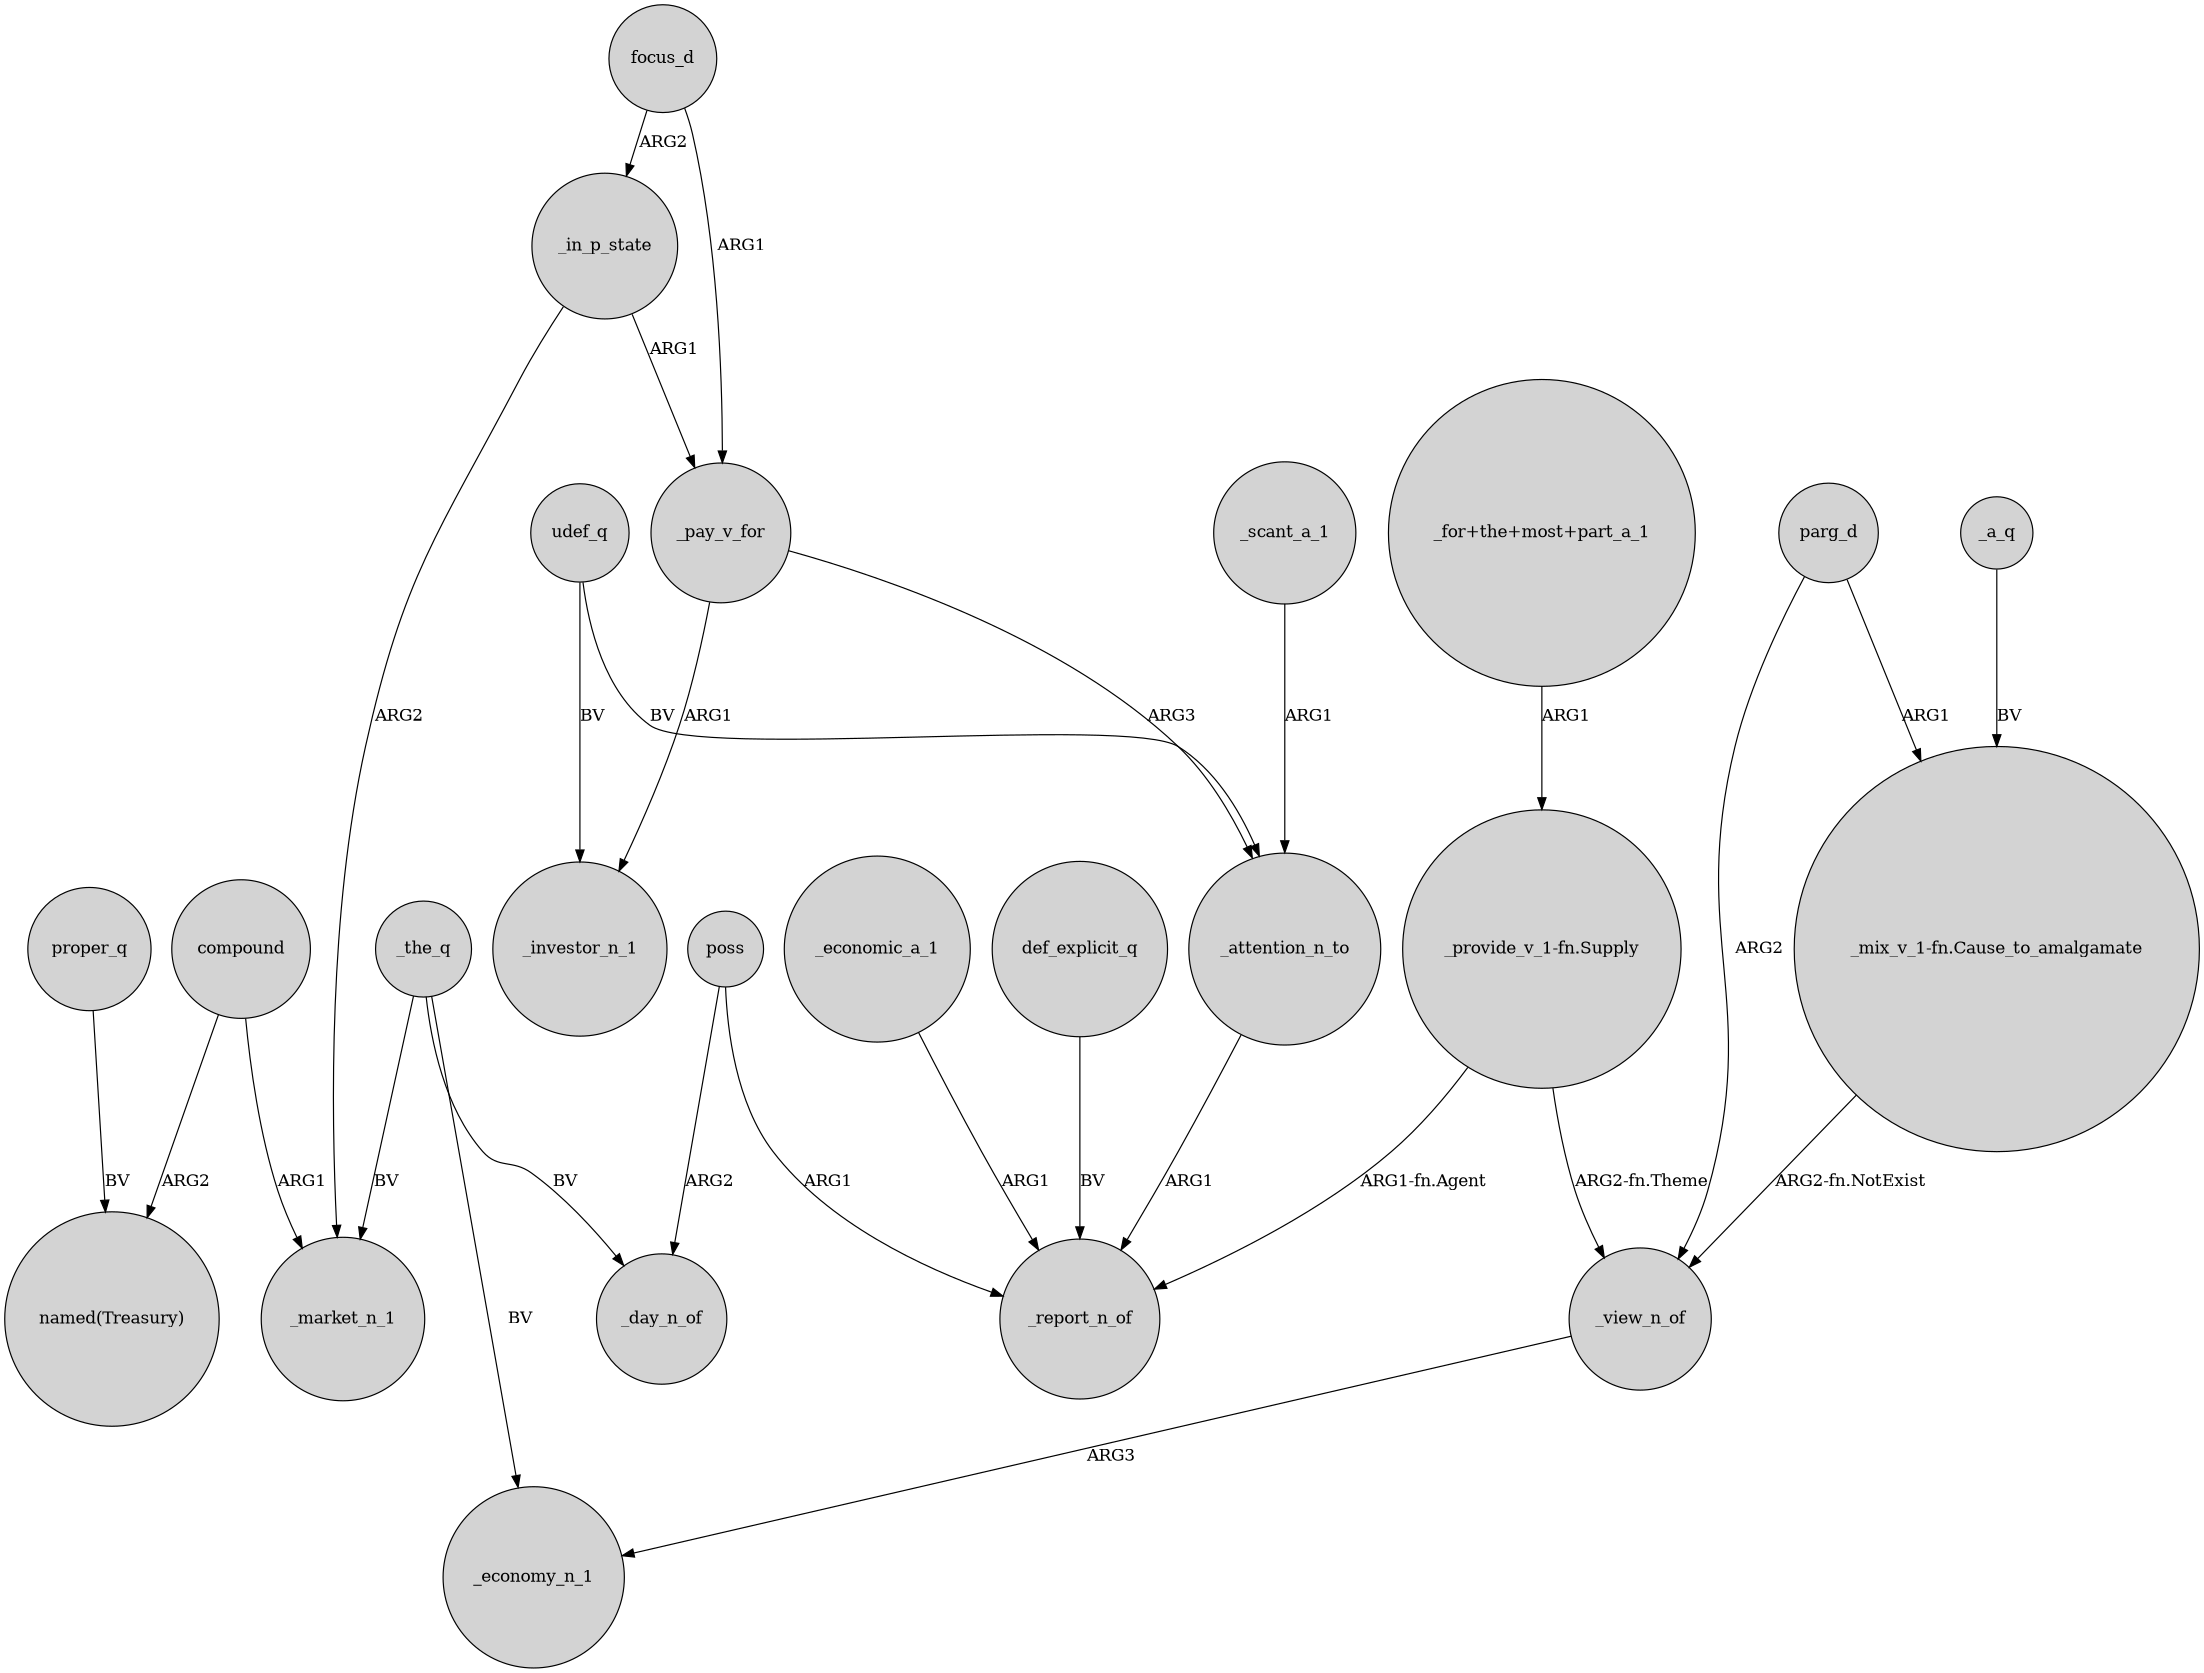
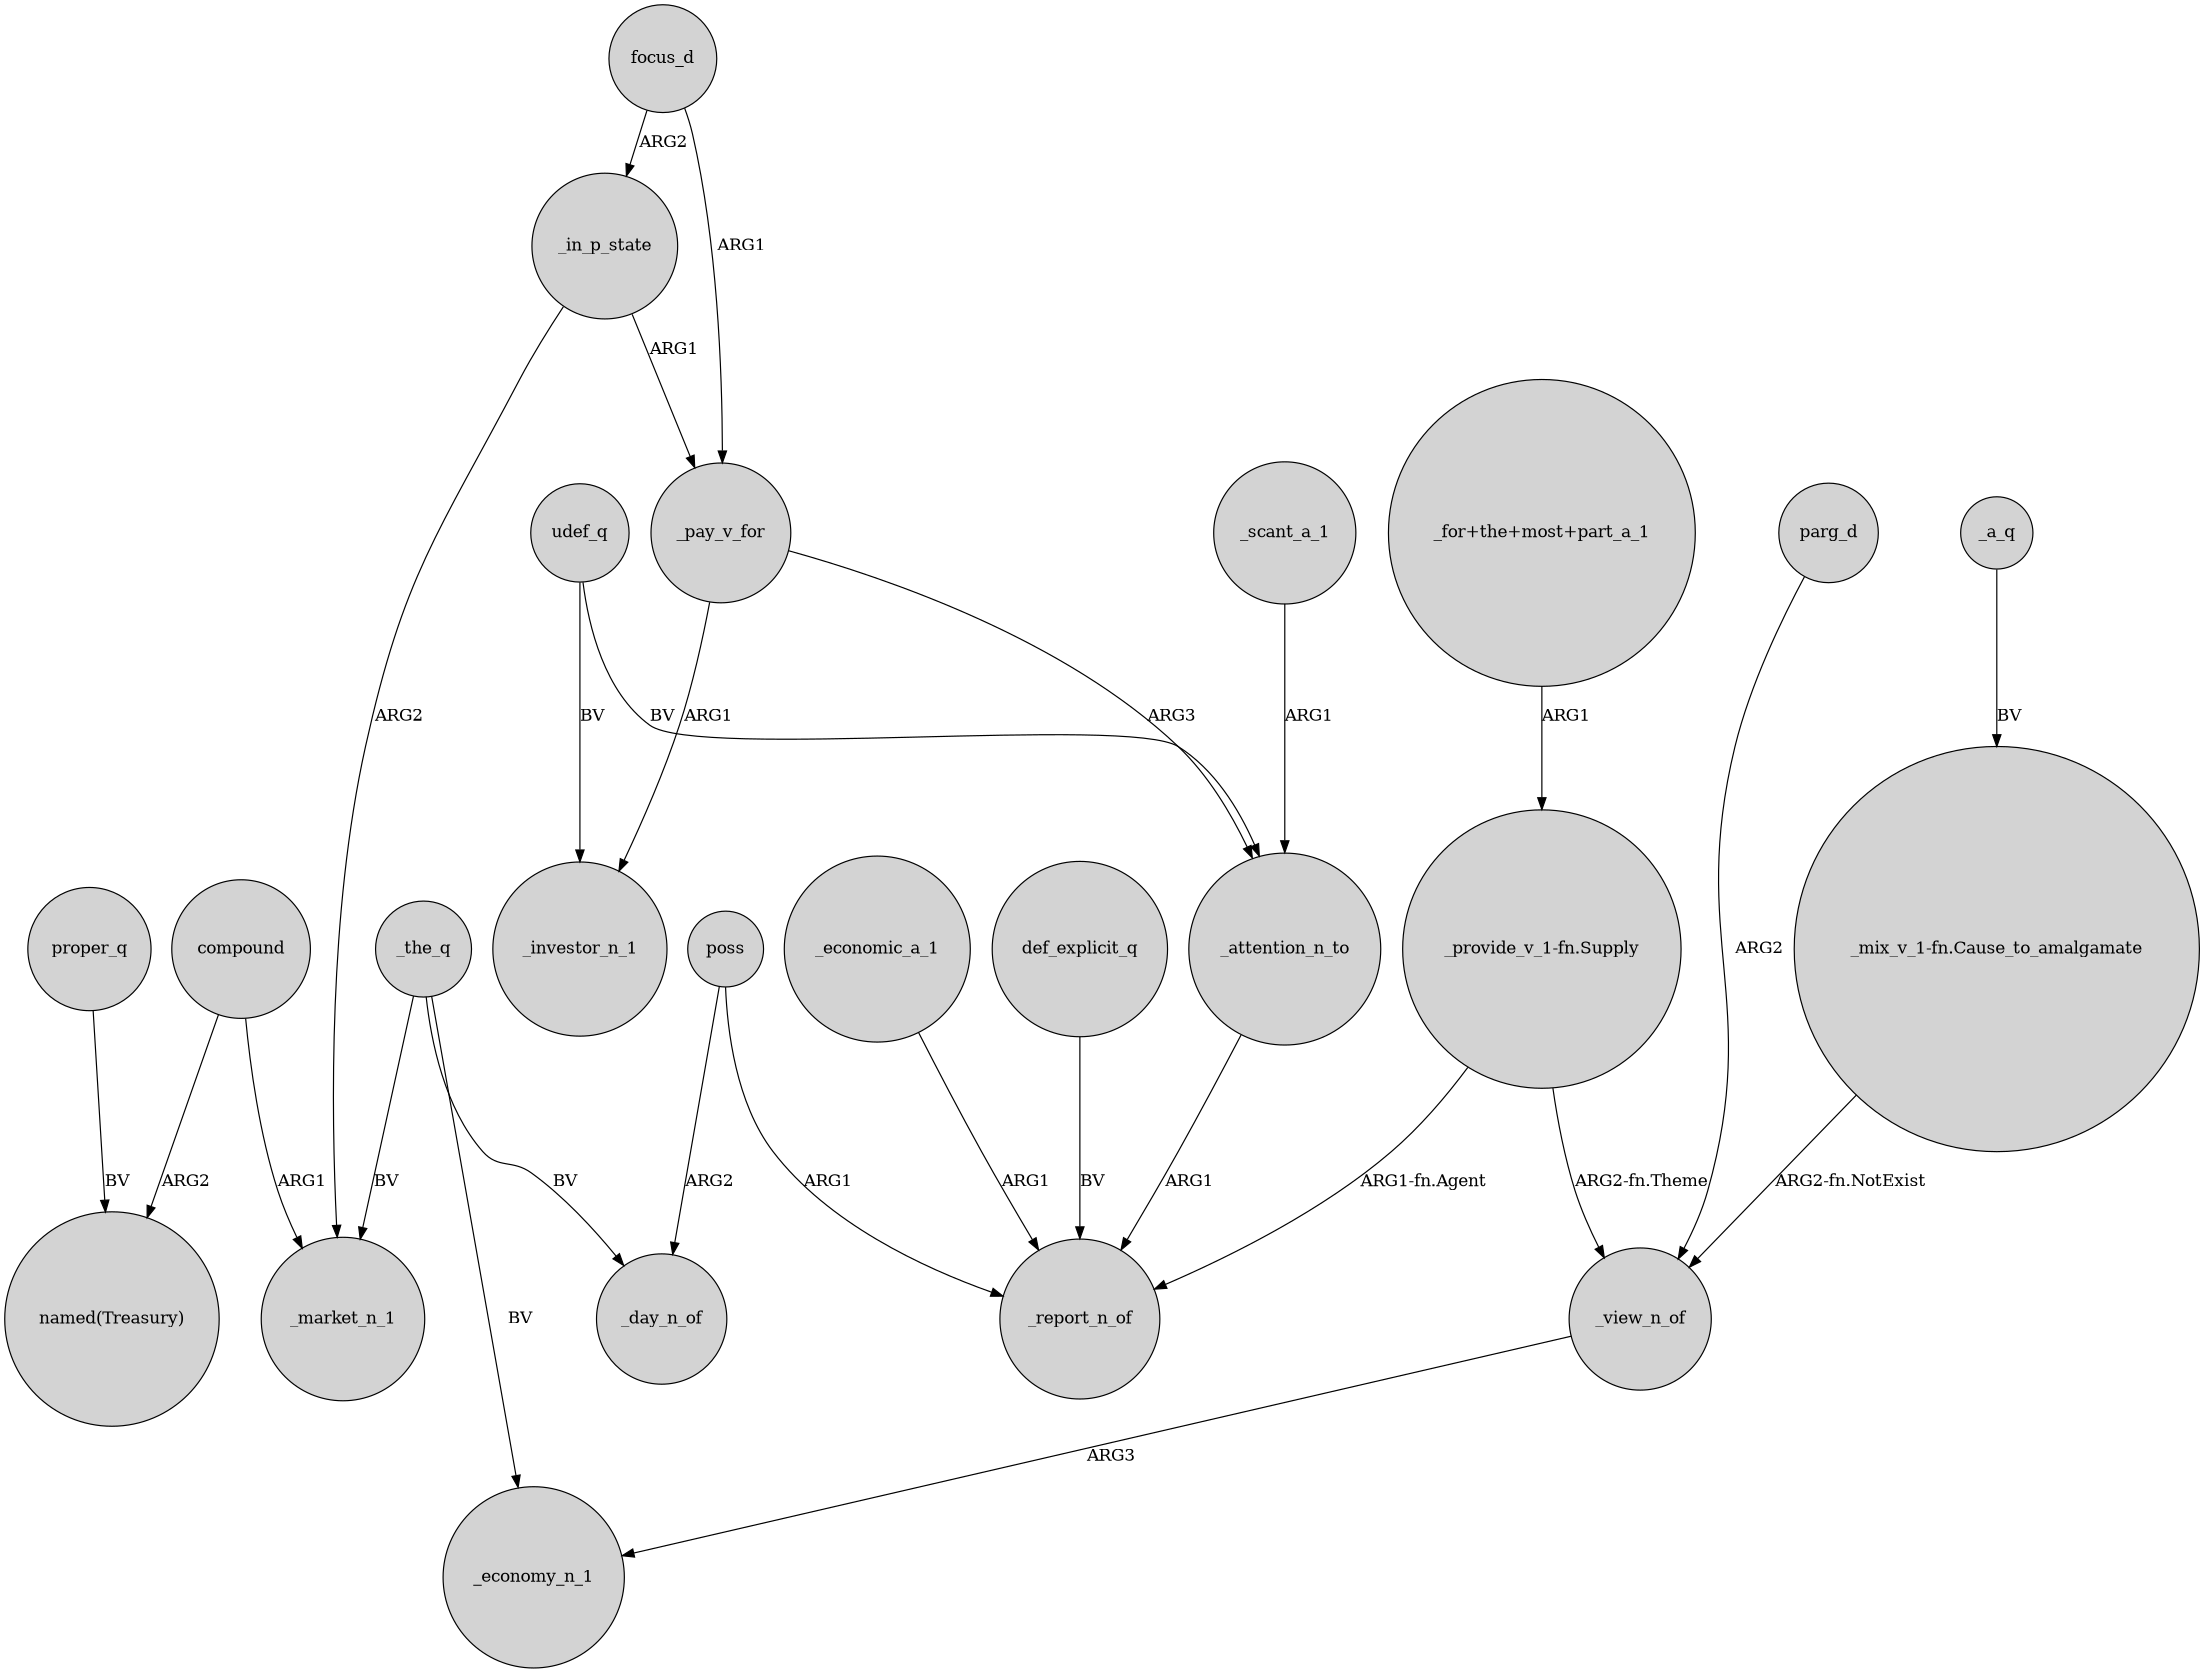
  digraph {
    node [shape=circle style=filled]
    compound
    "named(Treasury)"
    _market_n_1
    "_mix_v_1-fn.Cause_to_amalgamate"
    _view_n_of
    _economy_n_1
    "_provide_v_1-fn.Supply"
    _report_n_of
    parg_d
    _pay_v_for
    _investor_n_1
    _attention_n_to
    udef_q
    "_for+the+most+part_a_1"
    poss
    _day_n_of
    _economic_a_1
    focus_d
    _in_p_state
    _the_q
    _scant_a_1
    proper_q
    def_explicit_q
    _a_q
    compound -> "named(Treasury)" [label=ARG2]
    compound -> _market_n_1 [label=ARG1]
    "_mix_v_1-fn.Cause_to_amalgamate" -> _view_n_of [label="ARG2-fn.NotExist"]
    _view_n_of -> _economy_n_1 [label=ARG3]
    "_provide_v_1-fn.Supply" -> _view_n_of [label="ARG2-fn.Theme"]
    "_provide_v_1-fn.Supply" -> _report_n_of [label="ARG1-fn.Agent"]
-   parg_d -> "_mix_v_1-fn.Cause_to_amalgamate" [label=ARG1]
    parg_d -> _view_n_of [label=ARG2]
    _pay_v_for -> _investor_n_1 [label=ARG1]
    _pay_v_for -> _attention_n_to [label=ARG3]
    _attention_n_to -> _report_n_of [label=ARG1]
    udef_q -> _investor_n_1 [label=BV]
    udef_q -> _attention_n_to [label=BV]
    "_for+the+most+part_a_1" -> "_provide_v_1-fn.Supply" [label=ARG1]
    poss -> _report_n_of [label=ARG1]
    poss -> _day_n_of [label=ARG2]
    _economic_a_1 -> _report_n_of [label=ARG1]
    focus_d -> _pay_v_for [label=ARG1]
    focus_d -> _in_p_state [label=ARG2]
    _in_p_state -> _market_n_1 [label=ARG2]
    _in_p_state -> _pay_v_for [label=ARG1]
    _the_q -> _market_n_1 [label=BV]
    _the_q -> _economy_n_1 [label=BV]
    _the_q -> _day_n_of [label=BV]
    _scant_a_1 -> _attention_n_to [label=ARG1]
    proper_q -> "named(Treasury)" [label=BV]
    def_explicit_q -> _report_n_of [label=BV]
    _a_q -> "_mix_v_1-fn.Cause_to_amalgamate" [label=BV]
  }
